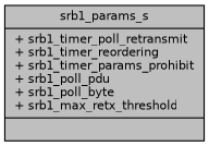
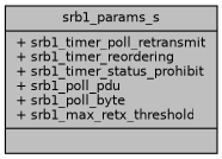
  digraph {
-   n1 [color=black fillcolor=grey75 fontcolor=black fontname=Helvetica fontsize=10 height=0.2 label="{srb1_params_s\n|+ srb1_timer_poll_retransmit\l+ srb1_timer_reordering\l+ srb1_timer_params_prohibit\l+ srb1_poll_pdu\l+ srb1_poll_byte\l+ srb1_max_retx_threshold\l|}" shape=record style=filled width=0.4]
+   n1 [color=black fillcolor=grey75 fontcolor=black fontname=Helvetica fontsize=10 height=0.2 label="{srb1_params_s\n|+ srb1_timer_poll_retransmit\l+ srb1_timer_reordering\l+ srb1_timer_status_prohibit\l+ srb1_poll_pdu\l+ srb1_poll_byte\l+ srb1_max_retx_threshold\l|}" shape=record style=filled width=0.4]
  }
